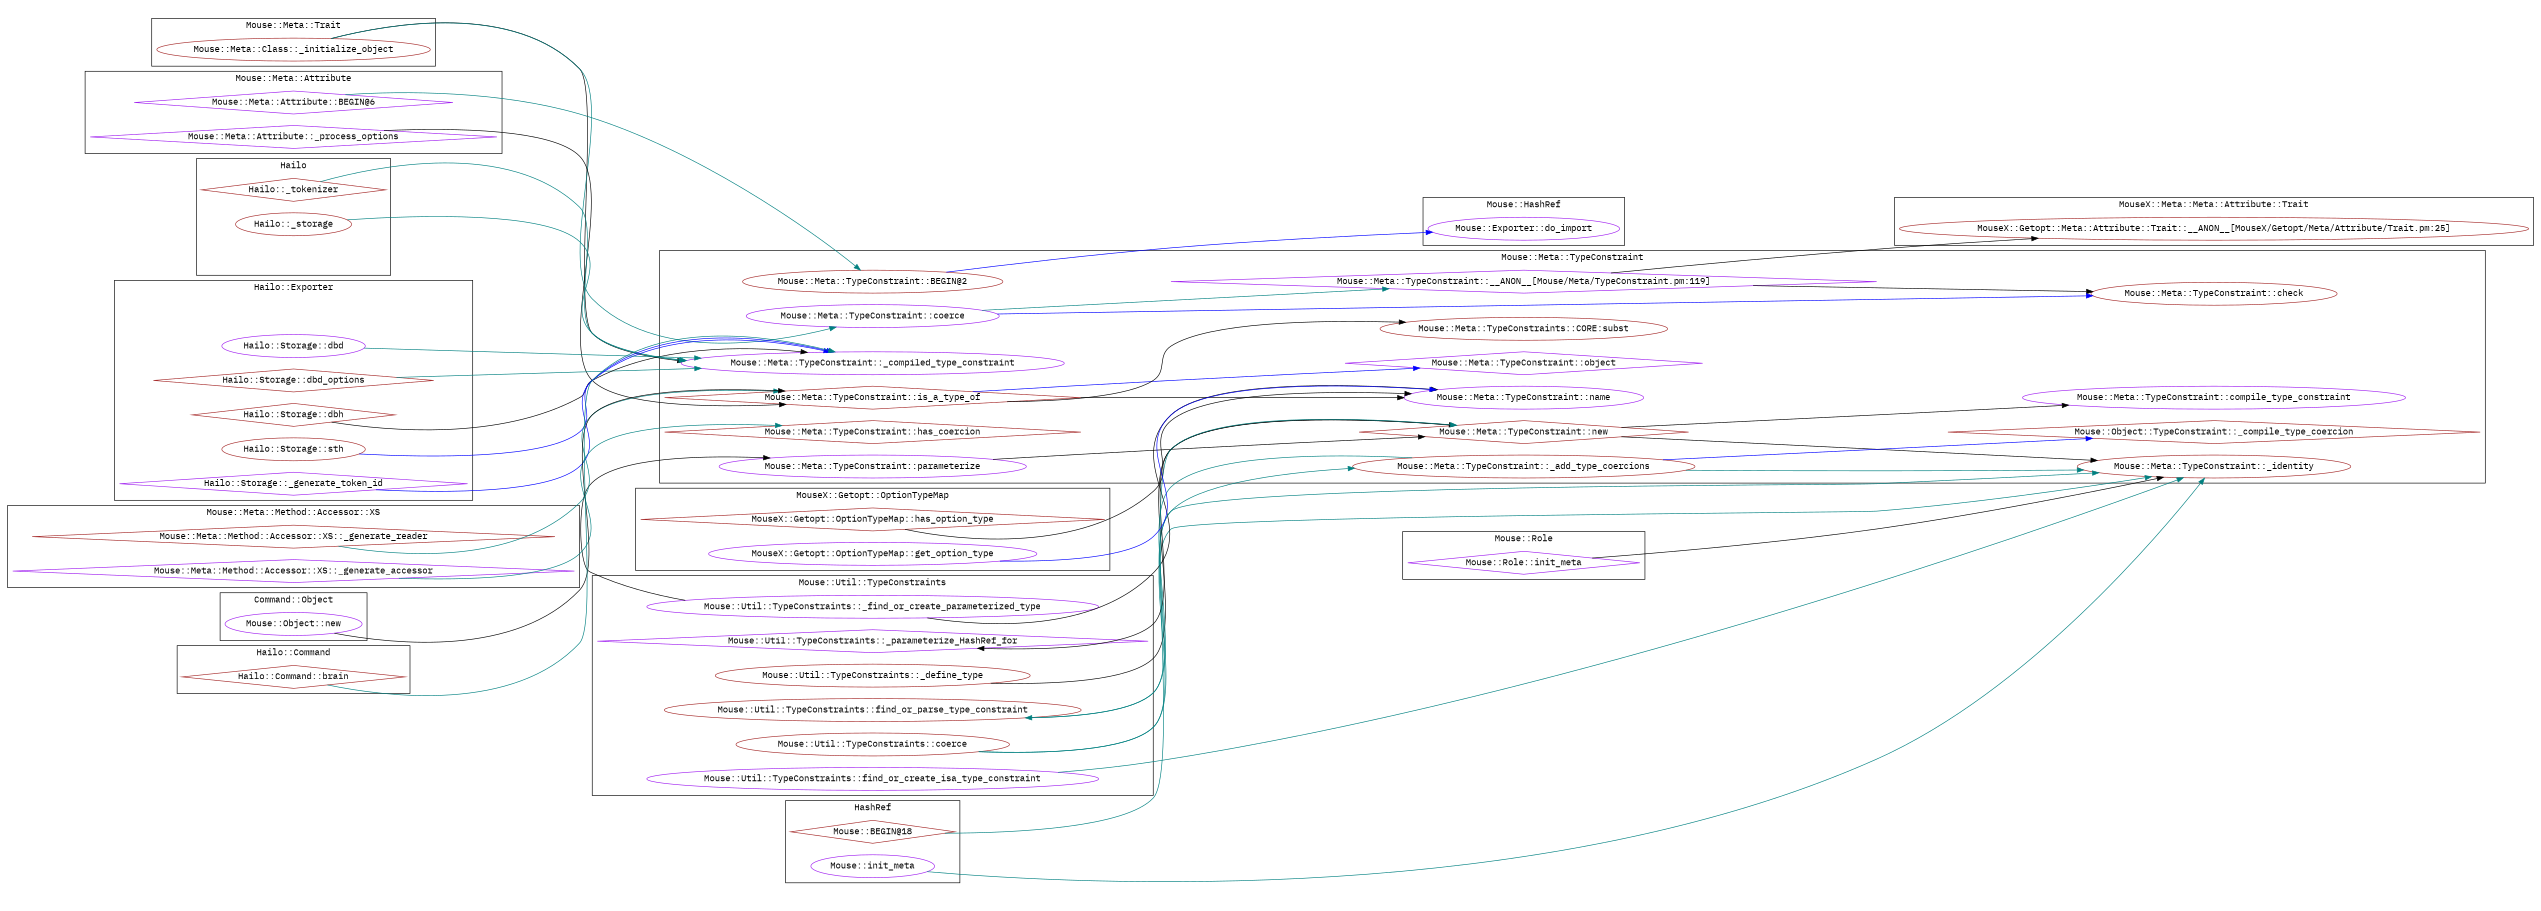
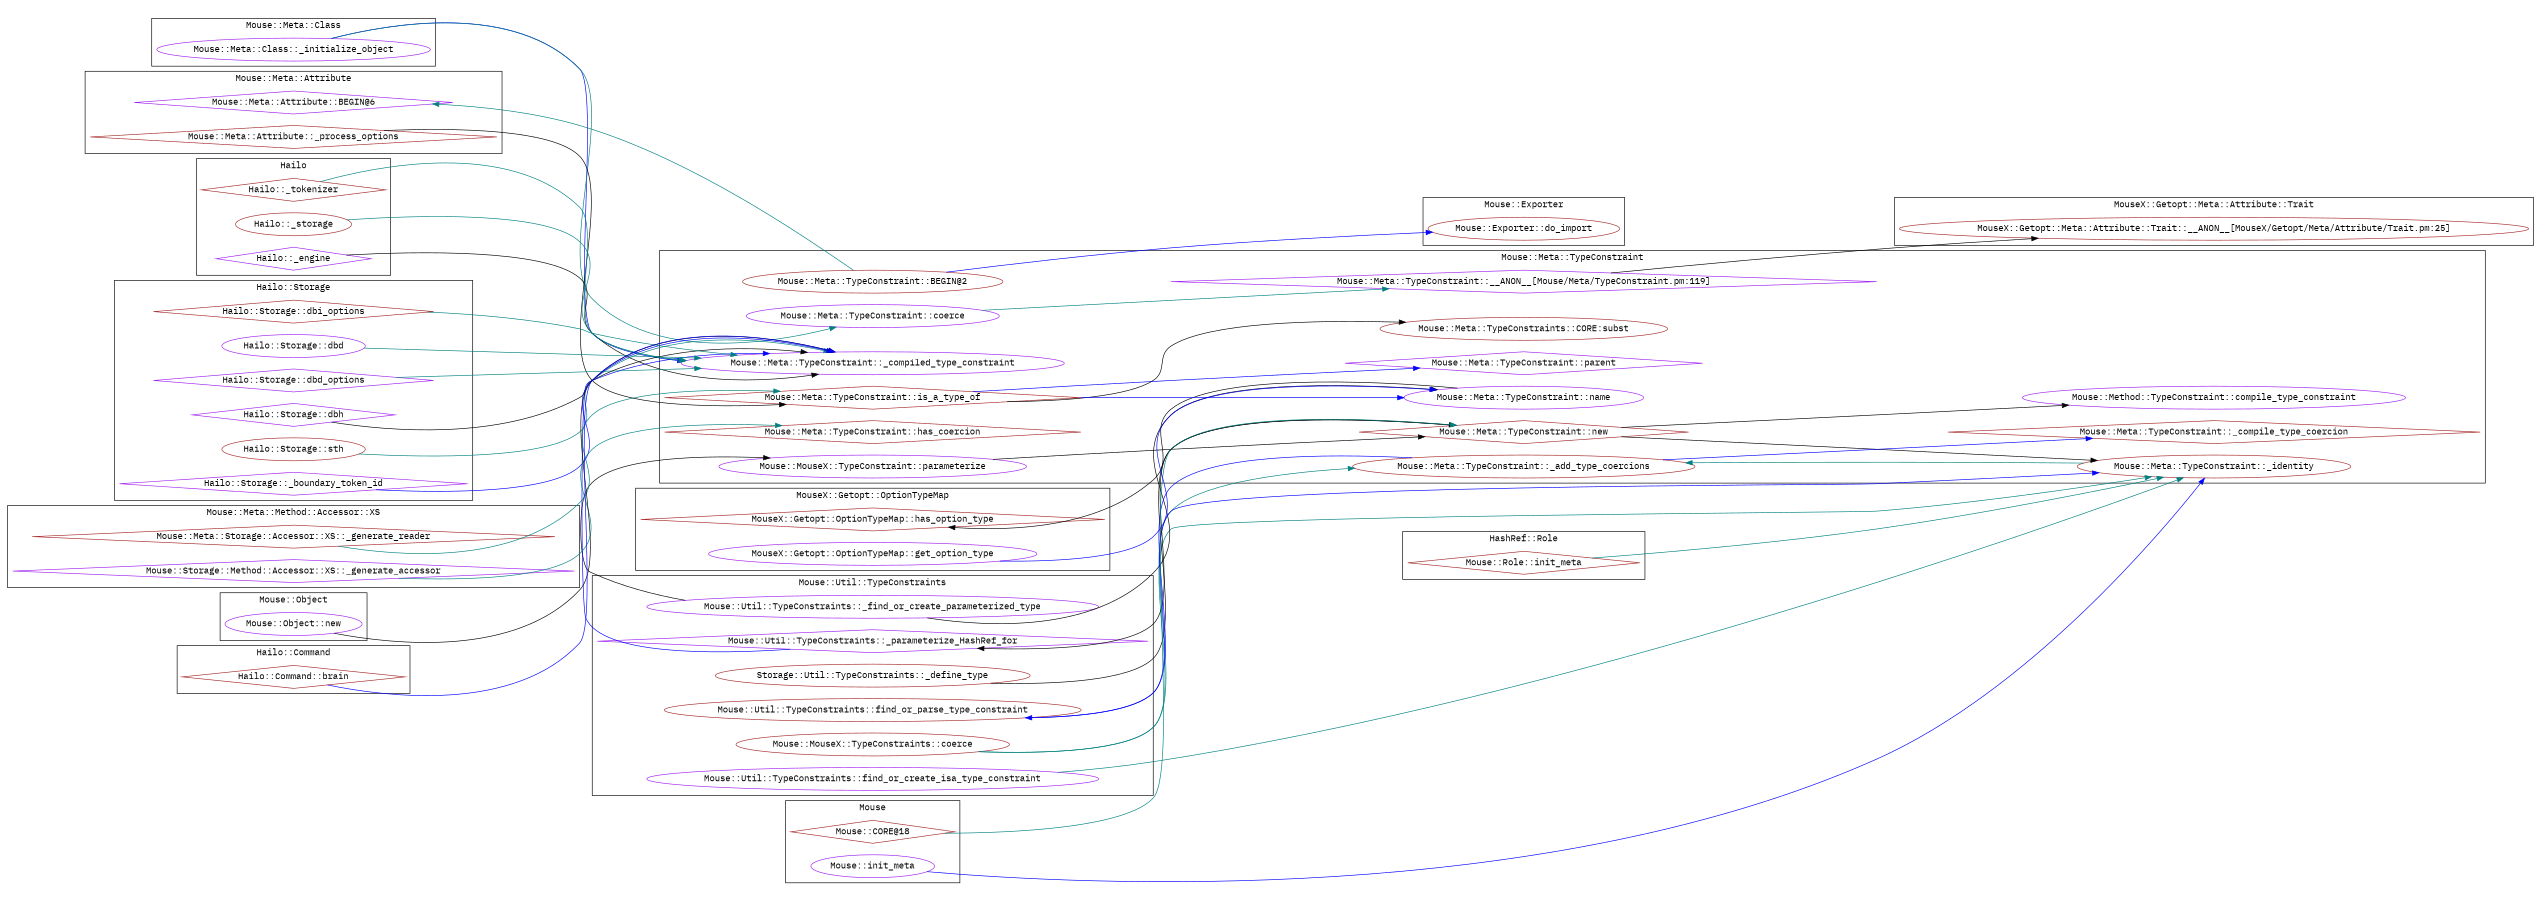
  digraph {
    fontname="IBM Plex Mono"
    rankdir=LR
    node [color=brown fontname="IBM Plex Mono" shape=ellipse]
    edge [color=black fontname="IBM Plex Mono"]
-   "Mouse::Meta::Class::_initialize_object"
-   "Mouse::Meta::Attribute::_process_options" [color=purple shape=diamond]
+   "Mouse::Meta::Class::_initialize_object" [color=purple]
+   "Mouse::Meta::Attribute::_process_options" [shape=diamond]
    "Mouse::Meta::Attribute::BEGIN@6" [color=purple shape=diamond]
-   "Mouse::Util::TypeConstraints::coerce"
+   "Mouse::Util::TypeConstraints::coerce" [label="Mouse::MouseX::TypeConstraints::coerce"]
    "Mouse::Util::TypeConstraints::_find_or_create_parameterized_type" [color=purple]
    "Mouse::Util::TypeConstraints::_parameterize_HashRef_for" [color=purple shape=diamond]
-   "Mouse::Util::TypeConstraints::_define_type"
+   "Mouse::Util::TypeConstraints::_define_type" [label="Storage::Util::TypeConstraints::_define_type"]
    "Mouse::Util::TypeConstraints::find_or_create_isa_type_constraint" [color=purple]
    "Mouse::Util::TypeConstraints::find_or_parse_type_constraint"
-   "Mouse::Exporter::do_import" [color=purple]
+   "Mouse::Exporter::do_import"
    "Mouse::Meta::TypeConstraint::__ANON__[Mouse/Meta/TypeConstraint.pm:119]" [color=purple shape=diamond]
-   "Mouse::Meta::TypeConstraint::parent" [color=purple shape=diamond label="Mouse::Meta::TypeConstraint::object"]
+   "Mouse::Meta::TypeConstraint::parent" [color=purple shape=diamond]
    "Mouse::Meta::TypeConstraint::_compiled_type_constraint" [color=purple]
-   "Mouse::Meta::TypeConstraint::_compile_type_coercion" [shape=diamond label="Mouse::Object::TypeConstraint::_compile_type_coercion"]
-   "Mouse::Meta::TypeConstraint::compile_type_constraint" [color=purple]
+   "Mouse::Meta::TypeConstraint::_compile_type_coercion" [shape=diamond]
+   "Mouse::Meta::TypeConstraint::compile_type_constraint" [color=purple label="Mouse::Method::TypeConstraint::compile_type_constraint"]
    n16 [label="Mouse::Meta::TypeConstraints::CORE:subst"]
    "Mouse::Meta::TypeConstraint::BEGIN@2"
    "Mouse::Meta::TypeConstraint::has_coercion" [shape=diamond]
    "Mouse::Meta::TypeConstraint::_identity"
    "Mouse::Meta::TypeConstraint::name" [color=purple]
    "Mouse::Meta::TypeConstraint::is_a_type_of" [shape=diamond]
-   "Mouse::Meta::TypeConstraint::check"
    "Mouse::Meta::TypeConstraint::coerce" [color=purple]
-   "Mouse::Meta::TypeConstraint::parameterize" [color=purple]
+   "Mouse::Meta::TypeConstraint::parameterize" [color=purple label="Mouse::MouseX::TypeConstraint::parameterize"]
    "Mouse::Meta::TypeConstraint::new" [shape=diamond]
    "Mouse::Meta::TypeConstraint::_add_type_coercions"
+   "Hailo::_engine" [color=purple shape=diamond]
    "Hailo::_tokenizer" [shape=diamond]
    "Hailo::_storage"
-   "Hailo::Storage::dbd_options" [shape=diamond]
-   "Hailo::Storage::dbh" [shape=diamond]
+   "Hailo::Storage::dbd_options" [color=purple shape=diamond]
+   "Hailo::Storage::dbh" [color=purple shape=diamond]
    "Hailo::Storage::sth"
-   "Hailo::Storage::_boundary_token_id" [color=purple shape=diamond label="Hailo::Storage::_generate_token_id"]
+   "Hailo::Storage::_boundary_token_id" [color=purple shape=diamond]
+   "Hailo::Storage::dbi_options" [shape=diamond]
    "Hailo::Storage::dbd" [color=purple]
-   "Mouse::Meta::Method::Accessor::XS::_generate_reader" [shape=diamond]
-   "Mouse::Meta::Method::Accessor::XS::_generate_accessor" [color=purple shape=diamond]
-   "Mouse::BEGIN@18" [shape=diamond]
+   "Mouse::Meta::Method::Accessor::XS::_generate_reader" [shape=diamond label="Mouse::Meta::Storage::Accessor::XS::_generate_reader"]
+   "Mouse::Meta::Method::Accessor::XS::_generate_accessor" [color=purple shape=diamond label="Mouse::Storage::Method::Accessor::XS::_generate_accessor"]
+   "Mouse::BEGIN@18" [shape=diamond label="Mouse::CORE@18"]
    "Mouse::init_meta" [color=purple]
    "MouseX::Getopt::OptionTypeMap::has_option_type" [shape=diamond]
    "MouseX::Getopt::OptionTypeMap::get_option_type" [color=purple]
    "MouseX::Getopt::Meta::Attribute::Trait::__ANON__[MouseX/Getopt/Meta/Attribute/Trait.pm:25]"
    "Mouse::Object::new" [color=purple]
-   "Mouse::Role::init_meta" [color=purple shape=diamond]
+   "Mouse::Role::init_meta" [shape=diamond]
    "Hailo::Command::brain" [shape=diamond]
    subgraph cluster_1 {
-     label="Mouse::Meta::Trait"
+     label="Mouse::Meta::Class"
      "Mouse::Meta::Class::_initialize_object"
    }
    subgraph cluster_2 {
      label="Mouse::Meta::Attribute"
      "Mouse::Meta::Attribute::_process_options"
      "Mouse::Meta::Attribute::BEGIN@6"
    }
    subgraph cluster_3 {
      label="Mouse::Util::TypeConstraints"
      "Mouse::Util::TypeConstraints::coerce"
      "Mouse::Util::TypeConstraints::_find_or_create_parameterized_type"
      "Mouse::Util::TypeConstraints::_parameterize_HashRef_for"
      "Mouse::Util::TypeConstraints::_define_type"
      "Mouse::Util::TypeConstraints::find_or_create_isa_type_constraint"
      "Mouse::Util::TypeConstraints::find_or_parse_type_constraint"
    }
    subgraph cluster_4 {
-     label="Mouse::HashRef"
+     label="Mouse::Exporter"
      "Mouse::Exporter::do_import"
    }
    subgraph cluster_5 {
      label="Mouse::Meta::TypeConstraint"
      "Mouse::Meta::TypeConstraint::__ANON__[Mouse/Meta/TypeConstraint.pm:119]"
      "Mouse::Meta::TypeConstraint::parent"
      "Mouse::Meta::TypeConstraint::_compiled_type_constraint"
      "Mouse::Meta::TypeConstraint::_compile_type_coercion"
      "Mouse::Meta::TypeConstraint::compile_type_constraint"
      n16
      "Mouse::Meta::TypeConstraint::BEGIN@2"
      "Mouse::Meta::TypeConstraint::has_coercion"
      "Mouse::Meta::TypeConstraint::_identity"
      "Mouse::Meta::TypeConstraint::name"
      "Mouse::Meta::TypeConstraint::is_a_type_of"
-     "Mouse::Meta::TypeConstraint::check"
      "Mouse::Meta::TypeConstraint::coerce"
      "Mouse::Meta::TypeConstraint::parameterize"
      "Mouse::Meta::TypeConstraint::new"
      "Mouse::Meta::TypeConstraint::_add_type_coercions"
    }
    subgraph cluster_6 {
      label=Hailo
+     "Hailo::_engine"
      "Hailo::_tokenizer"
      "Hailo::_storage"
    }
    subgraph cluster_7 {
-     label="Hailo::Exporter"
+     label="Hailo::Storage"
      "Hailo::Storage::dbd_options"
      "Hailo::Storage::dbh"
      "Hailo::Storage::sth"
      "Hailo::Storage::_boundary_token_id"
+     "Hailo::Storage::dbi_options"
      "Hailo::Storage::dbd"
    }
    subgraph cluster_8 {
      label="Mouse::Meta::Method::Accessor::XS"
      "Mouse::Meta::Method::Accessor::XS::_generate_reader"
      "Mouse::Meta::Method::Accessor::XS::_generate_accessor"
    }
    subgraph cluster_9 {
-     label=HashRef
+     label=Mouse
      "Mouse::BEGIN@18"
      "Mouse::init_meta"
    }
    subgraph cluster_10 {
      label="MouseX::Getopt::OptionTypeMap"
      "MouseX::Getopt::OptionTypeMap::has_option_type"
      "MouseX::Getopt::OptionTypeMap::get_option_type"
    }
    subgraph cluster_11 {
-     label="MouseX::Meta::Meta::Attribute::Trait"
+     label="MouseX::Getopt::Meta::Attribute::Trait"
      "MouseX::Getopt::Meta::Attribute::Trait::__ANON__[MouseX/Getopt/Meta/Attribute/Trait.pm:25]"
    }
    subgraph cluster_12 {
-     label="Command::Object"
+     label="Mouse::Object"
      "Mouse::Object::new"
    }
    subgraph cluster_13 {
-     label="Mouse::Role"
+     label="HashRef::Role"
      "Mouse::Role::init_meta"
    }
    subgraph cluster_14 {
      label="Hailo::Command"
      "Hailo::Command::brain"
    }
-   "Mouse::Meta::Class::_initialize_object" -> "Mouse::Meta::TypeConstraint::_compiled_type_constraint"
+   "Mouse::Meta::Class::_initialize_object" -> "Mouse::Meta::TypeConstraint::_compiled_type_constraint" [color=blue]
    "Mouse::Meta::Class::_initialize_object" -> "Mouse::Meta::TypeConstraint::coerce" [color=teal]
    "Mouse::Meta::Attribute::_process_options" -> "Mouse::Meta::TypeConstraint::is_a_type_of"
-   "Mouse::Meta::Attribute::BEGIN@6" -> "Mouse::Meta::TypeConstraint::BEGIN@2" [color=teal]
+   "Mouse::Meta::TypeConstraint::BEGIN@2" -> "Mouse::Meta::Attribute::BEGIN@6" [color=teal]
    "Mouse::Util::TypeConstraints::coerce" -> "Mouse::Meta::TypeConstraint::_identity" [color=teal]
    "Mouse::Util::TypeConstraints::coerce" -> "Mouse::Meta::TypeConstraint::_add_type_coercions" [color=teal]
    "Mouse::Util::TypeConstraints::_find_or_create_parameterized_type" -> "Mouse::Meta::TypeConstraint::name"
    "Mouse::Util::TypeConstraints::_find_or_create_parameterized_type" -> "Mouse::Meta::TypeConstraint::parameterize"
+   "Mouse::Util::TypeConstraints::_parameterize_HashRef_for" -> "Mouse::Meta::TypeConstraint::_compiled_type_constraint" [color=blue]
    "Mouse::Util::TypeConstraints::_define_type" -> "Mouse::Meta::TypeConstraint::new"
    "Mouse::Util::TypeConstraints::find_or_create_isa_type_constraint" -> "Mouse::Meta::TypeConstraint::_identity" [color=teal]
-   "Mouse::Util::TypeConstraints::find_or_parse_type_constraint" -> "Mouse::Meta::TypeConstraint::_identity" [color=teal]
-   "Mouse::Meta::TypeConstraint::__ANON__[Mouse/Meta/TypeConstraint.pm:119]" -> "Mouse::Meta::TypeConstraint::check"
+   "Mouse::Util::TypeConstraints::find_or_parse_type_constraint" -> "Mouse::Meta::TypeConstraint::_identity" [color=blue]
    "Mouse::Meta::TypeConstraint::__ANON__[Mouse/Meta/TypeConstraint.pm:119]" -> "MouseX::Getopt::Meta::Attribute::Trait::__ANON__[MouseX/Getopt/Meta/Attribute/Trait.pm:25]"
    "Mouse::Meta::TypeConstraint::BEGIN@2" -> "Mouse::Exporter::do_import" [color=blue]
    "Mouse::Meta::TypeConstraint::is_a_type_of" -> "Mouse::Meta::TypeConstraint::parent" [color=blue]
    "Mouse::Meta::TypeConstraint::is_a_type_of" -> n16
-   "Mouse::Meta::TypeConstraint::is_a_type_of" -> "Mouse::Meta::TypeConstraint::name"
+   "Mouse::Meta::TypeConstraint::is_a_type_of" -> "Mouse::Meta::TypeConstraint::name" [color=blue]
    "Mouse::Meta::TypeConstraint::coerce" -> "Mouse::Meta::TypeConstraint::__ANON__[Mouse/Meta/TypeConstraint.pm:119]" [color=teal]
-   "Mouse::Meta::TypeConstraint::coerce" -> "Mouse::Meta::TypeConstraint::check" [color=blue]
    "Mouse::Meta::TypeConstraint::parameterize" -> "Mouse::Meta::TypeConstraint::new"
    "Mouse::Meta::TypeConstraint::new" -> "Mouse::Util::TypeConstraints::_parameterize_HashRef_for"
    "Mouse::Meta::TypeConstraint::new" -> "Mouse::Meta::TypeConstraint::compile_type_constraint"
    "Mouse::Meta::TypeConstraint::new" -> "Mouse::Meta::TypeConstraint::_identity"
-   "Mouse::Meta::TypeConstraint::_add_type_coercions" -> "Mouse::Util::TypeConstraints::find_or_parse_type_constraint" [color=teal]
+   "Mouse::Meta::TypeConstraint::_add_type_coercions" -> "Mouse::Util::TypeConstraints::find_or_parse_type_constraint" [color=blue]
    "Mouse::Meta::TypeConstraint::_add_type_coercions" -> "Mouse::Meta::TypeConstraint::_compile_type_coercion" [color=blue]
-   "Mouse::Meta::TypeConstraint::_add_type_coercions" -> "Mouse::Meta::TypeConstraint::_identity" [color=teal]
+   "Mouse::Meta::TypeConstraint::_identity" -> "Mouse::Meta::TypeConstraint::_add_type_coercions" [color=teal]
+   "Hailo::_engine" -> "Mouse::Meta::TypeConstraint::_compiled_type_constraint"
    "Hailo::_tokenizer" -> "Mouse::Meta::TypeConstraint::_compiled_type_constraint" [color=teal]
    "Hailo::_storage" -> "Mouse::Meta::TypeConstraint::_compiled_type_constraint" [color=teal]
    "Hailo::Storage::dbd_options" -> "Mouse::Meta::TypeConstraint::_compiled_type_constraint" [color=teal]
    "Hailo::Storage::dbh" -> "Mouse::Meta::TypeConstraint::_compiled_type_constraint"
-   "Hailo::Storage::sth" -> "Mouse::Meta::TypeConstraint::_compiled_type_constraint" [color=blue]
+   "Hailo::Storage::sth" -> "Mouse::Meta::TypeConstraint::_compiled_type_constraint" [color=teal]
    "Hailo::Storage::_boundary_token_id" -> "Mouse::Meta::TypeConstraint::_compiled_type_constraint" [color=blue]
+   "Hailo::Storage::dbi_options" -> "Mouse::Meta::TypeConstraint::_compiled_type_constraint" [color=teal]
    "Hailo::Storage::dbd" -> "Mouse::Meta::TypeConstraint::_compiled_type_constraint" [color=teal]
    "Mouse::Meta::Method::Accessor::XS::_generate_reader" -> "Mouse::Meta::TypeConstraint::is_a_type_of" [color=teal]
    "Mouse::Meta::Method::Accessor::XS::_generate_accessor" -> "Mouse::Meta::TypeConstraint::has_coercion" [color=teal]
    "Mouse::BEGIN@18" -> "Mouse::Meta::TypeConstraint::new" [color=teal]
-   "Mouse::init_meta" -> "Mouse::Meta::TypeConstraint::_identity" [color=teal]
-   "MouseX::Getopt::OptionTypeMap::has_option_type" -> "Mouse::Meta::TypeConstraint::name"
+   "Mouse::init_meta" -> "Mouse::Meta::TypeConstraint::_identity" [color=blue]
+   "Mouse::Meta::TypeConstraint::name" -> "MouseX::Getopt::OptionTypeMap::has_option_type"
    "MouseX::Getopt::OptionTypeMap::get_option_type" -> "Mouse::Meta::TypeConstraint::name" [color=blue]
-   "Mouse::Object::new" -> "Mouse::Meta::TypeConstraint::is_a_type_of"
-   "Mouse::Role::init_meta" -> "Mouse::Meta::TypeConstraint::_identity"
-   "Hailo::Command::brain" -> "Mouse::Meta::TypeConstraint::_compiled_type_constraint" [color=teal]
+   "Mouse::Object::new" -> "Mouse::Meta::TypeConstraint::_compiled_type_constraint"
+   "Mouse::Role::init_meta" -> "Mouse::Meta::TypeConstraint::_identity" [color=teal]
+   "Hailo::Command::brain" -> "Mouse::Meta::TypeConstraint::_compiled_type_constraint" [color=blue]
  }
